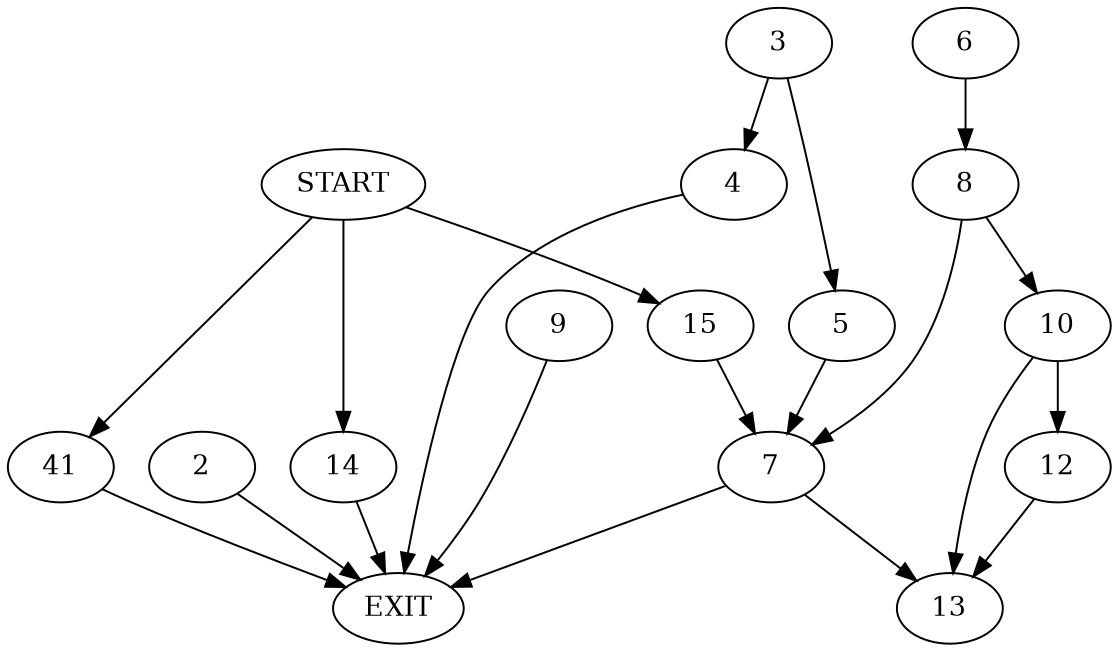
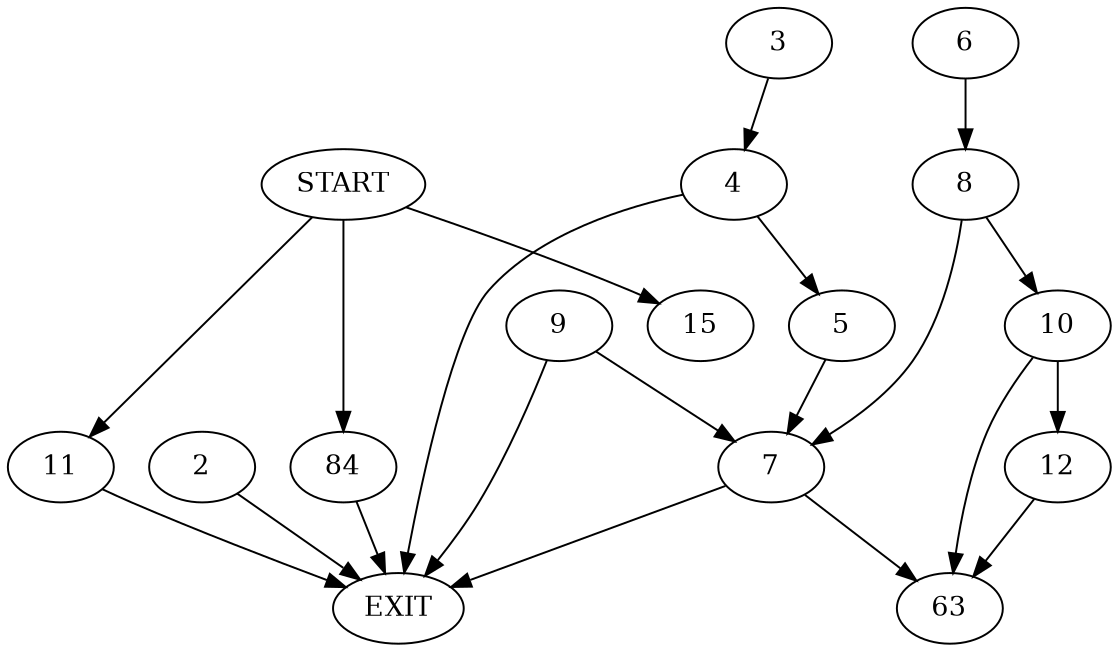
  digraph {
    n1 [label=START]
-   11 [label=41]
-   14
+   11
+   14 [label=84]
    15
    n5 [label=EXIT]
    7
    2
    3
    4
    5
    6
    8
-   13
+   13 [label=63]
    10
    9
    12
    n1 -> 11
    n1 -> 14
    n1 -> 15
    11 -> n5
    14 -> n5
-   15 -> 7
+   9 -> 7
    7 -> n5
    7 -> 13
    2 -> n5
    3 -> 4
-   3 -> 5
+   4 -> 5
    4 -> n5
    5 -> 7
    6 -> 8
    8 -> 7
    8 -> 10
    10 -> 13
    10 -> 12
    9 -> n5
    12 -> 13
  }
